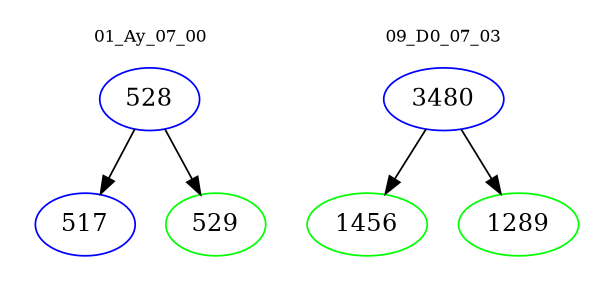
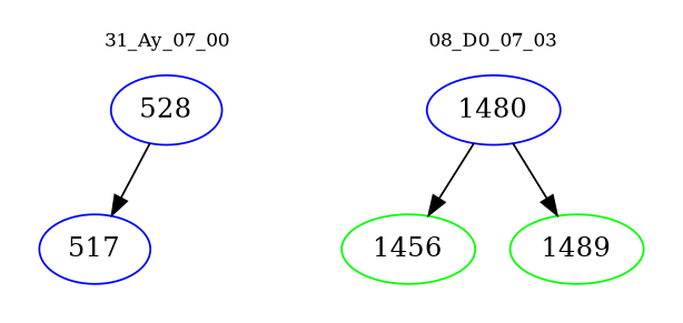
  digraph {
    node [color=blue]
    edge [color=black]
    n1 [label=528]
    n2 [label=517]
-   n3 [color=green label=529]
-   n4 [label=3480]
+   n4 [label=1480]
    n5 [color=green label=1456]
-   n6 [color=green label=1289]
+   n6 [color=green label=1489]
    subgraph cluster_1 {
      color=white
      fontsize=10
-     label="01_Ay_07_00"
+     label="31_Ay_07_00"
      n1
      n2
-     n3
    }
    subgraph cluster_2 {
      color=white
      fontsize=10
-     label="09_D0_07_03"
+     label="08_D0_07_03"
      n4
      n5
      n6
    }
    n1 -> n2
-   n1 -> n3
    n4 -> n5
    n4 -> n6
  }
